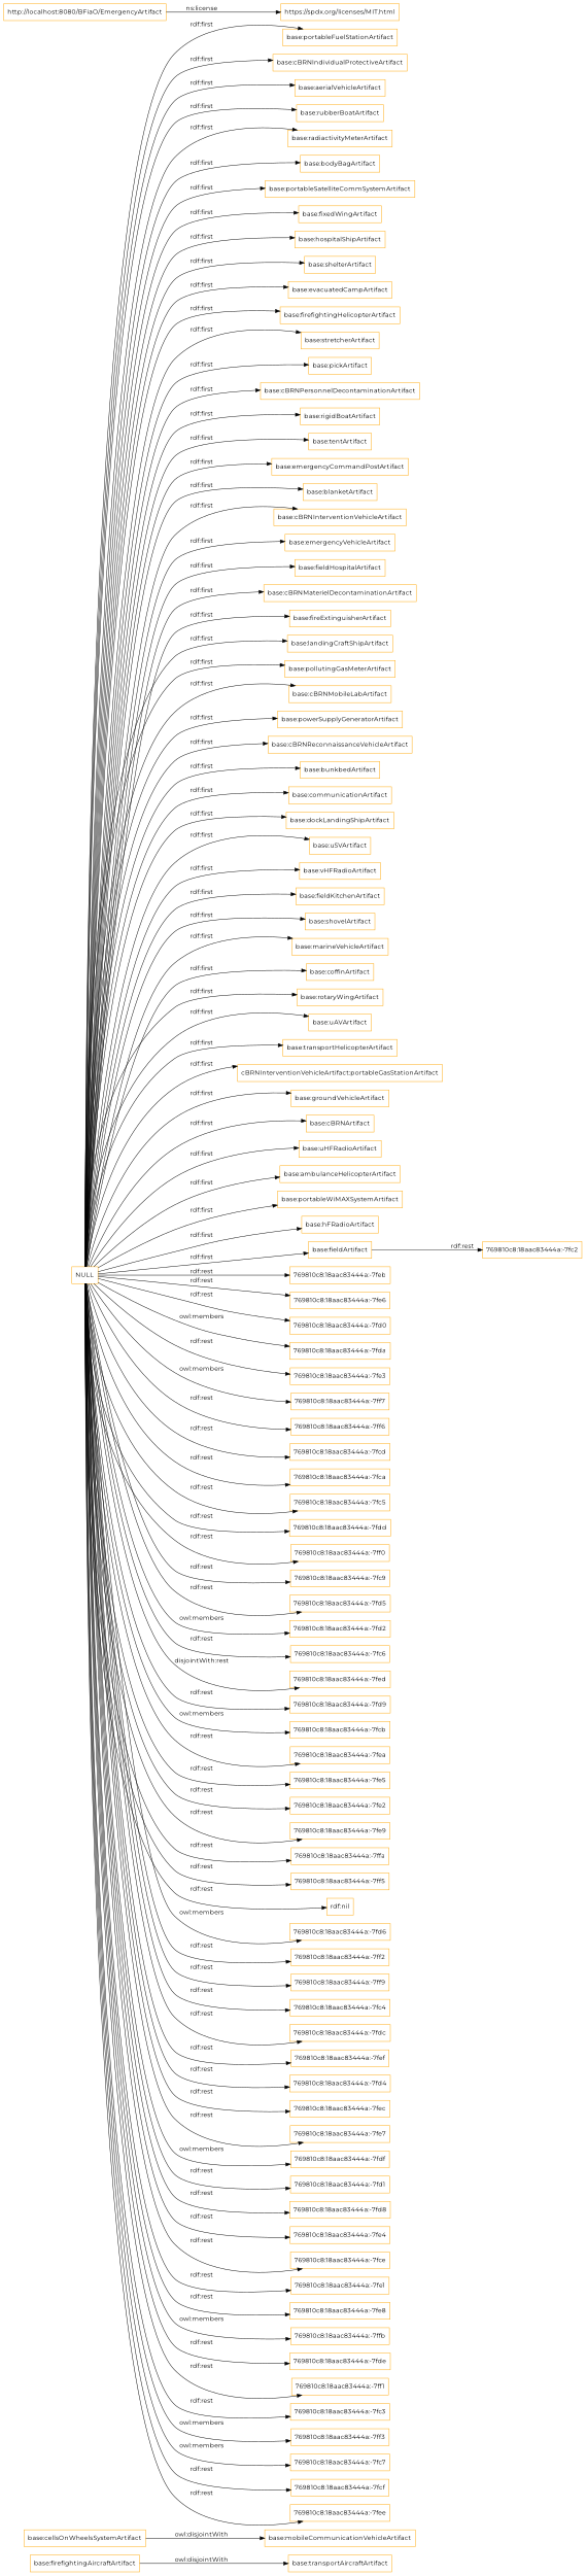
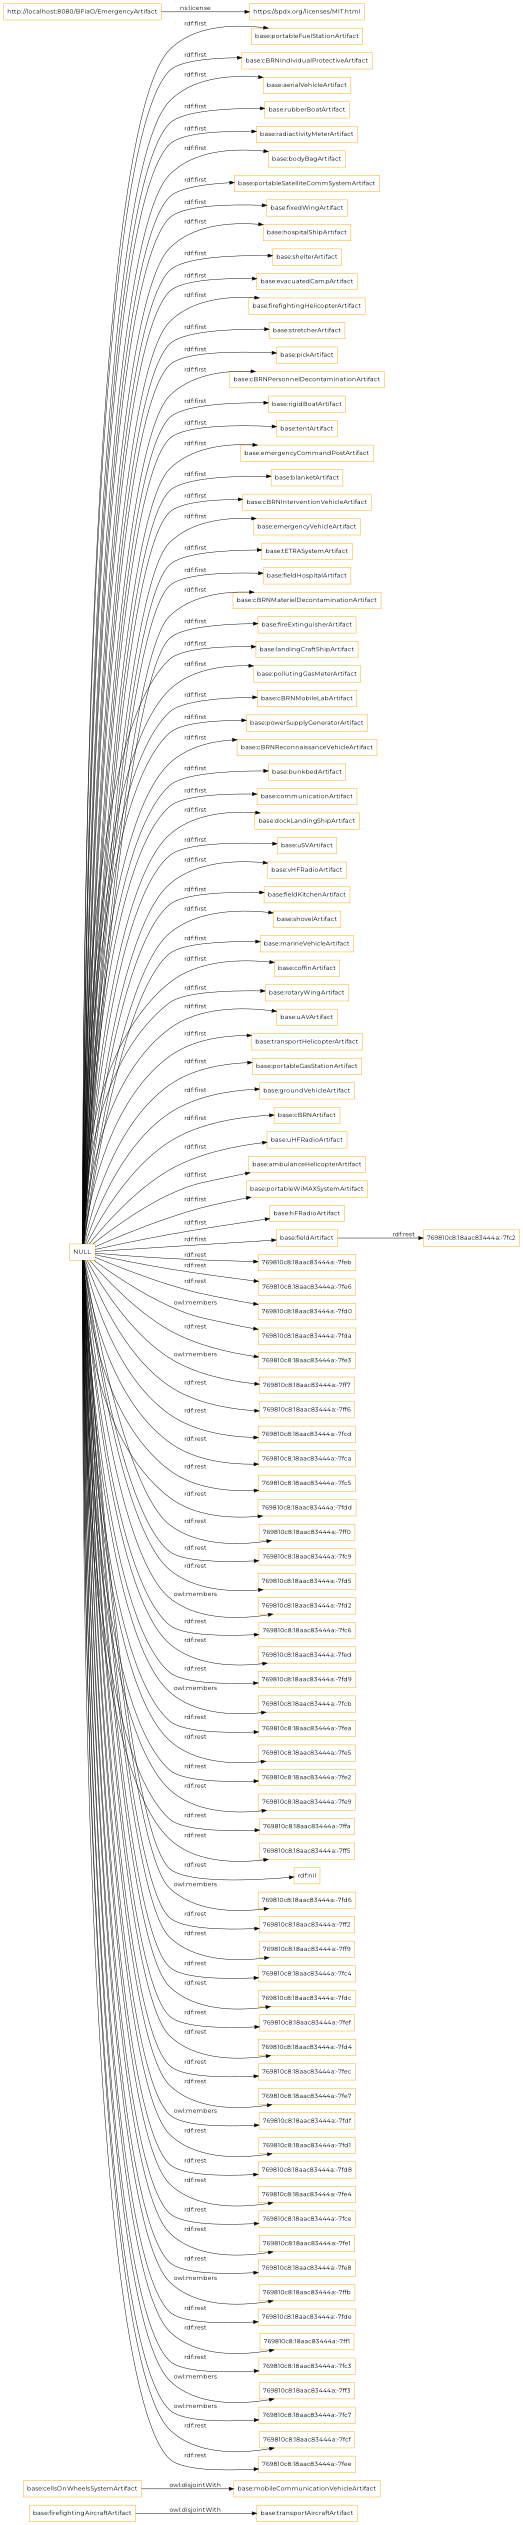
  digraph {
    fontname=Montserrat
    rankdir=LR
    node [color=orange fontname=Montserrat shape=rectangle]
    edge [fontname=Montserrat]
    "base:firefightingAircraftArtifact"
    "base:transportAircraftArtifact"
    "base:cellsOnWheelsSystemArtifact"
    "base:mobileCommunicationVehicleArtifact"
    NULL
    "base:portableFuelStationArtifact"
    "base:cBRNIndividualProtectiveArtifact"
    "base:aerialVehicleArtifact"
    "base:rubberBoatArtifact"
    "base:radiactivityMeterArtifact"
    "base:bodyBagArtifact"
    "base:portableSatelliteCommSystemArtifact"
    "base:fixedWingArtifact"
    "base:hospitalShipArtifact"
    "base:shelterArtifact"
    "base:evacuatedCampArtifact"
    "base:firefightingHelicopterArtifact"
    "base:stretcherArtifact"
    "base:pickArtifact"
    "base:cBRNPersonnelDecontaminationArtifact"
    "base:rigidBoatArtifact"
    "base:tentArtifact"
    "base:emergencyCommandPostArtifact"
    "base:blanketArtifact"
    "base:cBRNInterventionVehicleArtifact"
    "base:emergencyVehicleArtifact"
+   "base:tETRASystemArtifact"
    "base:fieldHospitalArtifact"
    "base:cBRNMaterielDecontaminationArtifact"
    "base:fireExtinguisherArtifact"
    "base:landingCraftShipArtifact"
    "base:pollutingGasMeterArtifact"
    "base:cBRNMobileLabArtifact"
    "base:powerSupplyGeneratorArtifact"
    "base:cBRNReconnaissanceVehicleArtifact"
    "base:bunkbedArtifact"
    "base:communicationArtifact"
    "base:dockLandingShipArtifact"
    "base:uSVArtifact"
    "base:vHFRadioArtifact"
    "base:fieldKitchenArtifact"
    "base:shovelArtifact"
    "base:marineVehicleArtifact"
    "base:coffinArtifact"
    "base:rotaryWingArtifact"
    "base:uAVArtifact"
    "base:transportHelicopterArtifact"
-   "base:portableGasStationArtifact" [label="cBRNInterventionVehicleArtifact:portableGasStationArtifact"]
+   "base:portableGasStationArtifact"
    "base:groundVehicleArtifact"
    "base:cBRNArtifact"
    "base:uHFRadioArtifact"
    "base:ambulanceHelicopterArtifact"
    "base:portableWiMAXSystemArtifact"
    "base:hFRadioArtifact"
    "base:fieldArtifact"
    "769810c8:18aac83444a:-7feb"
    "769810c8:18aac83444a:-7fe6"
    "769810c8:18aac83444a:-7fd0"
    "769810c8:18aac83444a:-7fda"
    "769810c8:18aac83444a:-7fe3"
    "769810c8:18aac83444a:-7ff7"
    "769810c8:18aac83444a:-7ff6"
    "769810c8:18aac83444a:-7fcd"
    "769810c8:18aac83444a:-7fca"
    "769810c8:18aac83444a:-7fc5"
    "769810c8:18aac83444a:-7fdd"
    "769810c8:18aac83444a:-7ff0"
    "769810c8:18aac83444a:-7fc9"
    "769810c8:18aac83444a:-7fd5"
    "769810c8:18aac83444a:-7fd2"
    "769810c8:18aac83444a:-7fc6"
    "769810c8:18aac83444a:-7fed"
    "769810c8:18aac83444a:-7fd9"
    "769810c8:18aac83444a:-7fcb"
    "769810c8:18aac83444a:-7fea"
    "769810c8:18aac83444a:-7fe5"
    "769810c8:18aac83444a:-7fe2"
    "769810c8:18aac83444a:-7fe9"
    "769810c8:18aac83444a:-7ffa"
    "769810c8:18aac83444a:-7ff5"
    "rdf:nil"
    "769810c8:18aac83444a:-7fd6"
    "769810c8:18aac83444a:-7ff2"
    "769810c8:18aac83444a:-7ff9"
    "769810c8:18aac83444a:-7fc4"
    "769810c8:18aac83444a:-7fdc"
    "769810c8:18aac83444a:-7fef"
    "769810c8:18aac83444a:-7fd4"
    "769810c8:18aac83444a:-7fec"
    "769810c8:18aac83444a:-7fe7"
    "769810c8:18aac83444a:-7fdf"
    "769810c8:18aac83444a:-7fd1"
    "769810c8:18aac83444a:-7fd8"
    "769810c8:18aac83444a:-7fe4"
    "769810c8:18aac83444a:-7fce"
    "769810c8:18aac83444a:-7fe1"
    "769810c8:18aac83444a:-7fe8"
    "769810c8:18aac83444a:-7ffb"
    "769810c8:18aac83444a:-7fde"
    "769810c8:18aac83444a:-7ff1"
    "769810c8:18aac83444a:-7fc3"
    "769810c8:18aac83444a:-7ff3"
    "769810c8:18aac83444a:-7fc7"
    "769810c8:18aac83444a:-7fcf"
    "769810c8:18aac83444a:-7fee"
    "769810c8:18aac83444a:-7fc2"
    "http://localhost:8080/BFiaO/EmergencyArtifact"
    "https://spdx.org/licenses/MIT.html"
    "base:firefightingAircraftArtifact" -> "base:transportAircraftArtifact" [label="owl:disjointWith"]
    "base:cellsOnWheelsSystemArtifact" -> "base:mobileCommunicationVehicleArtifact" [label="owl:disjointWith"]
    NULL -> "base:portableFuelStationArtifact" [label="rdf:first"]
    NULL -> "base:cBRNIndividualProtectiveArtifact" [label="rdf:first"]
    NULL -> "base:aerialVehicleArtifact" [label="rdf:first"]
    NULL -> "base:rubberBoatArtifact" [label="rdf:first"]
    NULL -> "base:radiactivityMeterArtifact" [label="rdf:first"]
    NULL -> "base:bodyBagArtifact" [label="rdf:first"]
    NULL -> "base:portableSatelliteCommSystemArtifact" [label="rdf:first"]
    NULL -> "base:fixedWingArtifact" [label="rdf:first"]
    NULL -> "base:hospitalShipArtifact" [label="rdf:first"]
    NULL -> "base:shelterArtifact" [label="rdf:first"]
    NULL -> "base:evacuatedCampArtifact" [label="rdf:first"]
    NULL -> "base:firefightingHelicopterArtifact" [label="rdf:first"]
    NULL -> "base:stretcherArtifact" [label="rdf:first"]
    NULL -> "base:pickArtifact" [label="rdf:first"]
    NULL -> "base:cBRNPersonnelDecontaminationArtifact" [label="rdf:first"]
    NULL -> "base:rigidBoatArtifact" [label="rdf:first"]
    NULL -> "base:tentArtifact" [label="rdf:first"]
    NULL -> "base:emergencyCommandPostArtifact" [label="rdf:first"]
    NULL -> "base:blanketArtifact" [label="rdf:first"]
    NULL -> "base:cBRNInterventionVehicleArtifact" [label="rdf:first"]
    NULL -> "base:emergencyVehicleArtifact" [label="rdf:first"]
+   NULL -> "base:tETRASystemArtifact" [label="rdf:first"]
    NULL -> "base:fieldHospitalArtifact" [label="rdf:first"]
    NULL -> "base:cBRNMaterielDecontaminationArtifact" [label="rdf:first"]
    NULL -> "base:fireExtinguisherArtifact" [label="rdf:first"]
    NULL -> "base:landingCraftShipArtifact" [label="rdf:first"]
    NULL -> "base:pollutingGasMeterArtifact" [label="rdf:first"]
    NULL -> "base:cBRNMobileLabArtifact" [label="rdf:first"]
    NULL -> "base:powerSupplyGeneratorArtifact" [label="rdf:first"]
    NULL -> "base:cBRNReconnaissanceVehicleArtifact" [label="rdf:first"]
    NULL -> "base:bunkbedArtifact" [label="rdf:first"]
    NULL -> "base:communicationArtifact" [label="rdf:first"]
    NULL -> "base:dockLandingShipArtifact" [label="rdf:first"]
    NULL -> "base:uSVArtifact" [label="rdf:first"]
    NULL -> "base:vHFRadioArtifact" [label="rdf:first"]
    NULL -> "base:fieldKitchenArtifact" [label="rdf:first"]
    NULL -> "base:shovelArtifact" [label="rdf:first"]
    NULL -> "base:marineVehicleArtifact" [label="rdf:first"]
    NULL -> "base:coffinArtifact" [label="rdf:first"]
    NULL -> "base:rotaryWingArtifact" [label="rdf:first"]
    NULL -> "base:uAVArtifact" [label="rdf:first"]
    NULL -> "base:transportHelicopterArtifact" [label="rdf:first"]
    NULL -> "base:portableGasStationArtifact" [label="rdf:first"]
    NULL -> "base:groundVehicleArtifact" [label="rdf:first"]
    NULL -> "base:cBRNArtifact" [label="rdf:first"]
    NULL -> "base:uHFRadioArtifact" [label="rdf:first"]
    NULL -> "base:ambulanceHelicopterArtifact" [label="rdf:first"]
    NULL -> "base:portableWiMAXSystemArtifact" [label="rdf:first"]
    NULL -> "base:hFRadioArtifact" [label="rdf:first"]
    NULL -> "base:fieldArtifact" [label="rdf:first"]
    NULL -> "769810c8:18aac83444a:-7feb" [label="rdf:rest"]
    NULL -> "769810c8:18aac83444a:-7fe6" [label="rdf:rest"]
    NULL -> "769810c8:18aac83444a:-7fd0" [label="rdf:rest"]
    NULL -> "769810c8:18aac83444a:-7fda" [label="owl:members"]
    NULL -> "769810c8:18aac83444a:-7fe3" [label="rdf:rest"]
    NULL -> "769810c8:18aac83444a:-7ff7" [label="owl:members"]
    NULL -> "769810c8:18aac83444a:-7ff6" [label="rdf:rest"]
    NULL -> "769810c8:18aac83444a:-7fcd" [label="rdf:rest"]
    NULL -> "769810c8:18aac83444a:-7fca" [label="rdf:rest"]
    NULL -> "769810c8:18aac83444a:-7fc5" [label="rdf:rest"]
    NULL -> "769810c8:18aac83444a:-7fdd" [label="rdf:rest"]
    NULL -> "769810c8:18aac83444a:-7ff0" [label="rdf:rest"]
    NULL -> "769810c8:18aac83444a:-7fc9" [label="rdf:rest"]
    NULL -> "769810c8:18aac83444a:-7fd5" [label="rdf:rest"]
    NULL -> "769810c8:18aac83444a:-7fd2" [label="owl:members"]
    NULL -> "769810c8:18aac83444a:-7fc6" [label="rdf:rest"]
-   NULL -> "769810c8:18aac83444a:-7fed" [label="disjointWith:rest"]
+   NULL -> "769810c8:18aac83444a:-7fed" [label="rdf:rest"]
    NULL -> "769810c8:18aac83444a:-7fd9" [label="rdf:rest"]
    NULL -> "769810c8:18aac83444a:-7fcb" [label="owl:members"]
    NULL -> "769810c8:18aac83444a:-7fea" [label="rdf:rest"]
    NULL -> "769810c8:18aac83444a:-7fe5" [label="rdf:rest"]
    NULL -> "769810c8:18aac83444a:-7fe2" [label="rdf:rest"]
    NULL -> "769810c8:18aac83444a:-7fe9" [label="rdf:rest"]
    NULL -> "769810c8:18aac83444a:-7ffa" [label="rdf:rest"]
    NULL -> "769810c8:18aac83444a:-7ff5" [label="rdf:rest"]
    NULL -> "rdf:nil" [label="rdf:rest"]
    NULL -> "769810c8:18aac83444a:-7fd6" [label="owl:members"]
    NULL -> "769810c8:18aac83444a:-7ff2" [label="rdf:rest"]
    NULL -> "769810c8:18aac83444a:-7ff9" [label="rdf:rest"]
    NULL -> "769810c8:18aac83444a:-7fc4" [label="rdf:rest"]
    NULL -> "769810c8:18aac83444a:-7fdc" [label="rdf:rest"]
    NULL -> "769810c8:18aac83444a:-7fef" [label="rdf:rest"]
    NULL -> "769810c8:18aac83444a:-7fd4" [label="rdf:rest"]
    NULL -> "769810c8:18aac83444a:-7fec" [label="rdf:rest"]
    NULL -> "769810c8:18aac83444a:-7fe7" [label="rdf:rest"]
    NULL -> "769810c8:18aac83444a:-7fdf" [label="owl:members"]
    NULL -> "769810c8:18aac83444a:-7fd1" [label="rdf:rest"]
    NULL -> "769810c8:18aac83444a:-7fd8" [label="rdf:rest"]
    NULL -> "769810c8:18aac83444a:-7fe4" [label="rdf:rest"]
    NULL -> "769810c8:18aac83444a:-7fce" [label="rdf:rest"]
    NULL -> "769810c8:18aac83444a:-7fe1" [label="rdf:rest"]
    NULL -> "769810c8:18aac83444a:-7fe8" [label="rdf:rest"]
    NULL -> "769810c8:18aac83444a:-7ffb" [label="owl:members"]
    NULL -> "769810c8:18aac83444a:-7fde" [label="rdf:rest"]
    NULL -> "769810c8:18aac83444a:-7ff1" [label="rdf:rest"]
    NULL -> "769810c8:18aac83444a:-7fc3" [label="rdf:rest"]
    NULL -> "769810c8:18aac83444a:-7ff3" [label="owl:members"]
    NULL -> "769810c8:18aac83444a:-7fc7" [label="owl:members"]
    NULL -> "769810c8:18aac83444a:-7fcf" [label="rdf:rest"]
    NULL -> "769810c8:18aac83444a:-7fee" [label="rdf:rest"]
    "base:fieldArtifact" -> "769810c8:18aac83444a:-7fc2" [label="rdf:rest"]
    "http://localhost:8080/BFiaO/EmergencyArtifact" -> "https://spdx.org/licenses/MIT.html" [label="ns:license"]
  }
